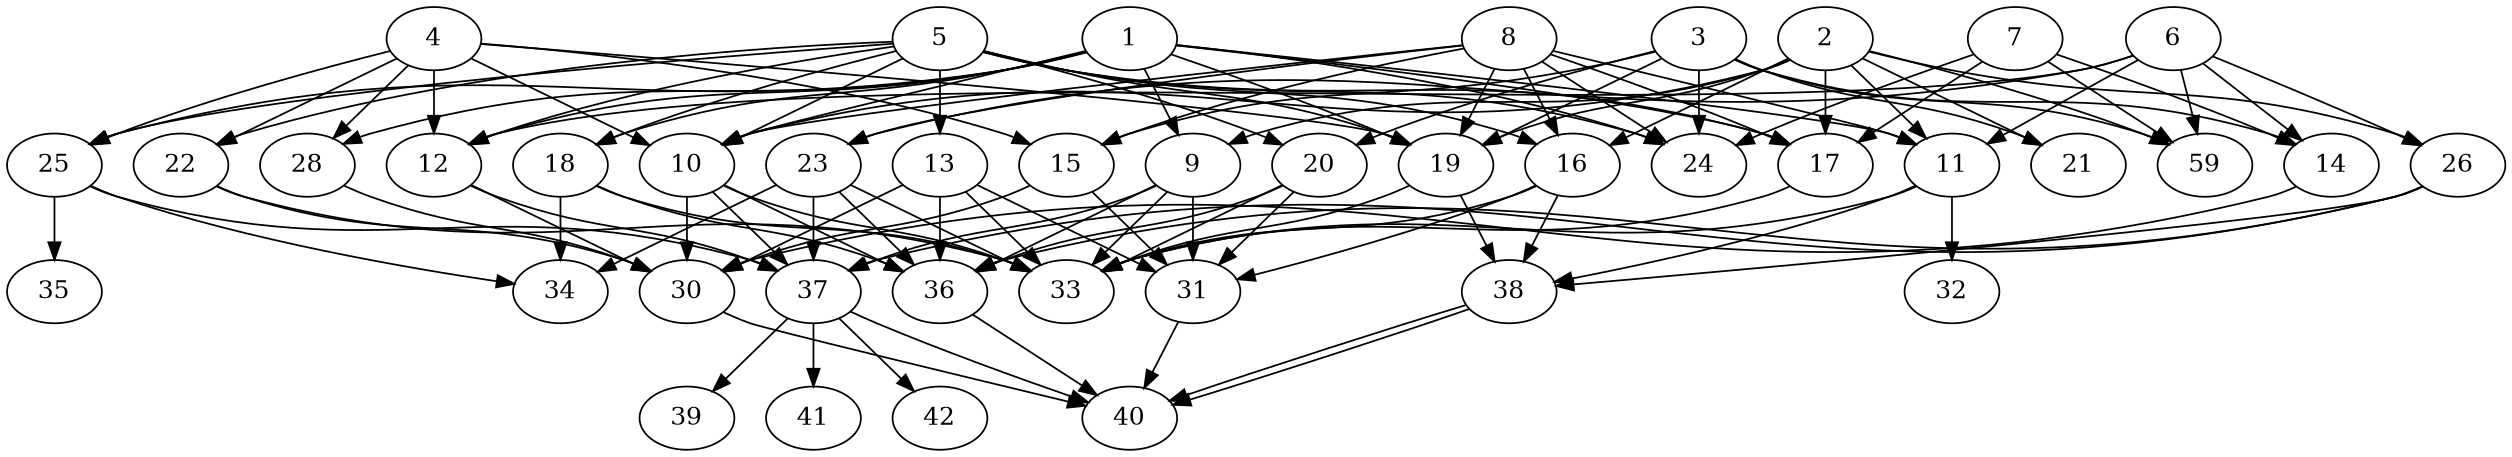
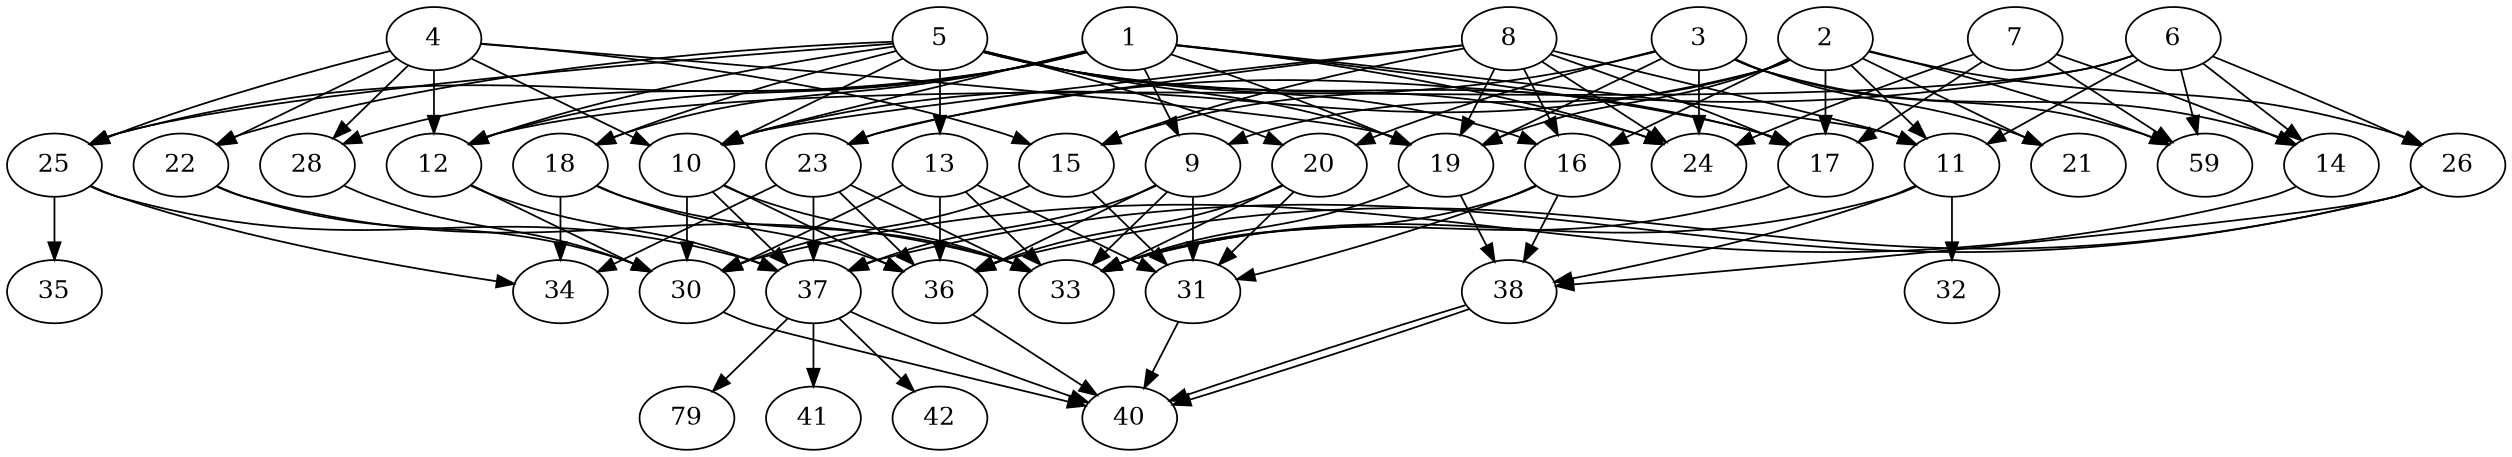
  digraph {
    node [alpha=0.11]
    1 [expect_size=10833618536497152000000]
    9 [alpha=0.10 expect_size=2750793336517016576]
    10 [alpha=0.12 expect_size=2649767453351909261312]
    11 [alpha=0.09 expect_size=92676058294448553984]
    12 [alpha=0.03 expect_size=5122771078954952704]
    17 [alpha=0.09 expect_size=4654457123177632]
    18 [alpha=0.10 expect_size=2531125447473741430784]
    19 [alpha=0.15 expect_size=5644527511967085]
    24 [alpha=0.10 expect_size=36742484147771072]
    25 [expect_size=193862063694788165632]
    28 [alpha=0.19 expect_size=5113277677414319104]
    31 [alpha=0.07 expect_size=147320236753725664]
    33 [alpha=0.07 expect_size=71124498183520840]
    36 [alpha=0.01 expect_size=25738980031971628]
    37 [alpha=0.17 expect_size=1866485638056117248]
    30 [alpha=0.08 expect_size=15707642254131200]
    32 [alpha=0.02 expect_size=3030720502681971712]
    38 [expect_size=136645776476450528]
    34 [alpha=0.04 expect_size=13465641988761873022976]
    35 [alpha=0.07 expect_size=1647541115505969664]
    40 [alpha=0.09 expect_size=9838526903459098624]
-   39 [alpha=0.10 expect_size=4032507478859290624]
+   39 [alpha=0.10 expect_size=4032507478859290624 label=79]
    41 [alpha=0.08 expect_size=1385710791934016256]
    42 [expect_size=3013151928078959104]
    2 [alpha=0.03 expect_size=186604094147780411392]
    16 [alpha=0.07 expect_size=17003491933606041878528]
    21 [alpha=0.19 expect_size=23300319119866048]
    26 [alpha=0.00 expect_size=42884253638989784]
    n29 [alpha=0.08 expect_size=1123331484255364992 label=59]
    3 [expect_size=457268497706053312]
    14 [alpha=0.13 expect_size=4507987173843922432]
    15 [alpha=0.03 expect_size=158273227786749536]
    20 [alpha=0.01 expect_size=6541247612202648]
    4 [alpha=0.05 expect_size=70268481609303208]
    22 [alpha=0.01 expect_size=532934990622853824]
    5 [expect_size=1373592372400823552]
    13 [alpha=0.03 expect_size=8651061635387237376]
    6 [alpha=0.05 expect_size=253404227730607488]
    23 [alpha=0.03 expect_size=537999130299587362816]
    7 [alpha=0.02 expect_size=16318028457251379871744]
    8 [alpha=0.01 expect_size=627016129064197947392]
    1 -> 9
    1 -> 10
    1 -> 11
    1 -> 12
    1 -> 17
    1 -> 18
    1 -> 19
    1 -> 24
    1 -> 25
    1 -> 28
    9 -> 31
    9 -> 33
    9 -> 36
    9 -> 37
    10 -> 33
    10 -> 36
    10 -> 37
    10 -> 30
    11 -> 33
    11 -> 32
    11 -> 38
    12 -> 37
    12 -> 30
    17 -> 33
    18 -> 33
    18 -> 36
    18 -> 34
    19 -> 33
    19 -> 38
    25 -> 37
    25 -> 34
    25 -> 35
    28 -> 30
    31 -> 40
    36 -> 40
    37 -> 40
    37 -> 39
    37 -> 41
    37 -> 42
    30 -> 40
    38 -> 40
    38 -> 40
    2 -> 9
    2 -> 10
    2 -> 11
    2 -> 17
    2 -> 19
    2 -> 16
    2 -> 21
    2 -> 26
    2 -> n29
    16 -> 31
    16 -> 33
    16 -> 38
    26 -> 36
    26 -> 37
    26 -> 38
    3 -> 19
    3 -> 24
    3 -> 21
    3 -> n29
    3 -> 14
    3 -> 15
    3 -> 20
    14 -> 30
    15 -> 31
    15 -> 30
    20 -> 31
    20 -> 33
    20 -> 36
    4 -> 10
    4 -> 12
    4 -> 19
    4 -> 25
    4 -> 28
    4 -> 15
    4 -> 22
    22 -> 33
    22 -> 30
    5 -> 10
    5 -> 12
    5 -> 17
    5 -> 18
    5 -> 19
    5 -> 24
    5 -> 25
    5 -> 16
    5 -> 20
    5 -> 22
    5 -> 13
    13 -> 31
    13 -> 33
    13 -> 36
    13 -> 30
    6 -> 11
    6 -> 12
    6 -> 26
    6 -> n29
    6 -> 14
    6 -> 23
    23 -> 33
    23 -> 36
    23 -> 37
    23 -> 34
    7 -> 17
    7 -> 24
    7 -> n29
    7 -> 14
    8 -> 10
    8 -> 11
    8 -> 17
    8 -> 19
    8 -> 24
    8 -> 16
    8 -> 15
    8 -> 23
  }
